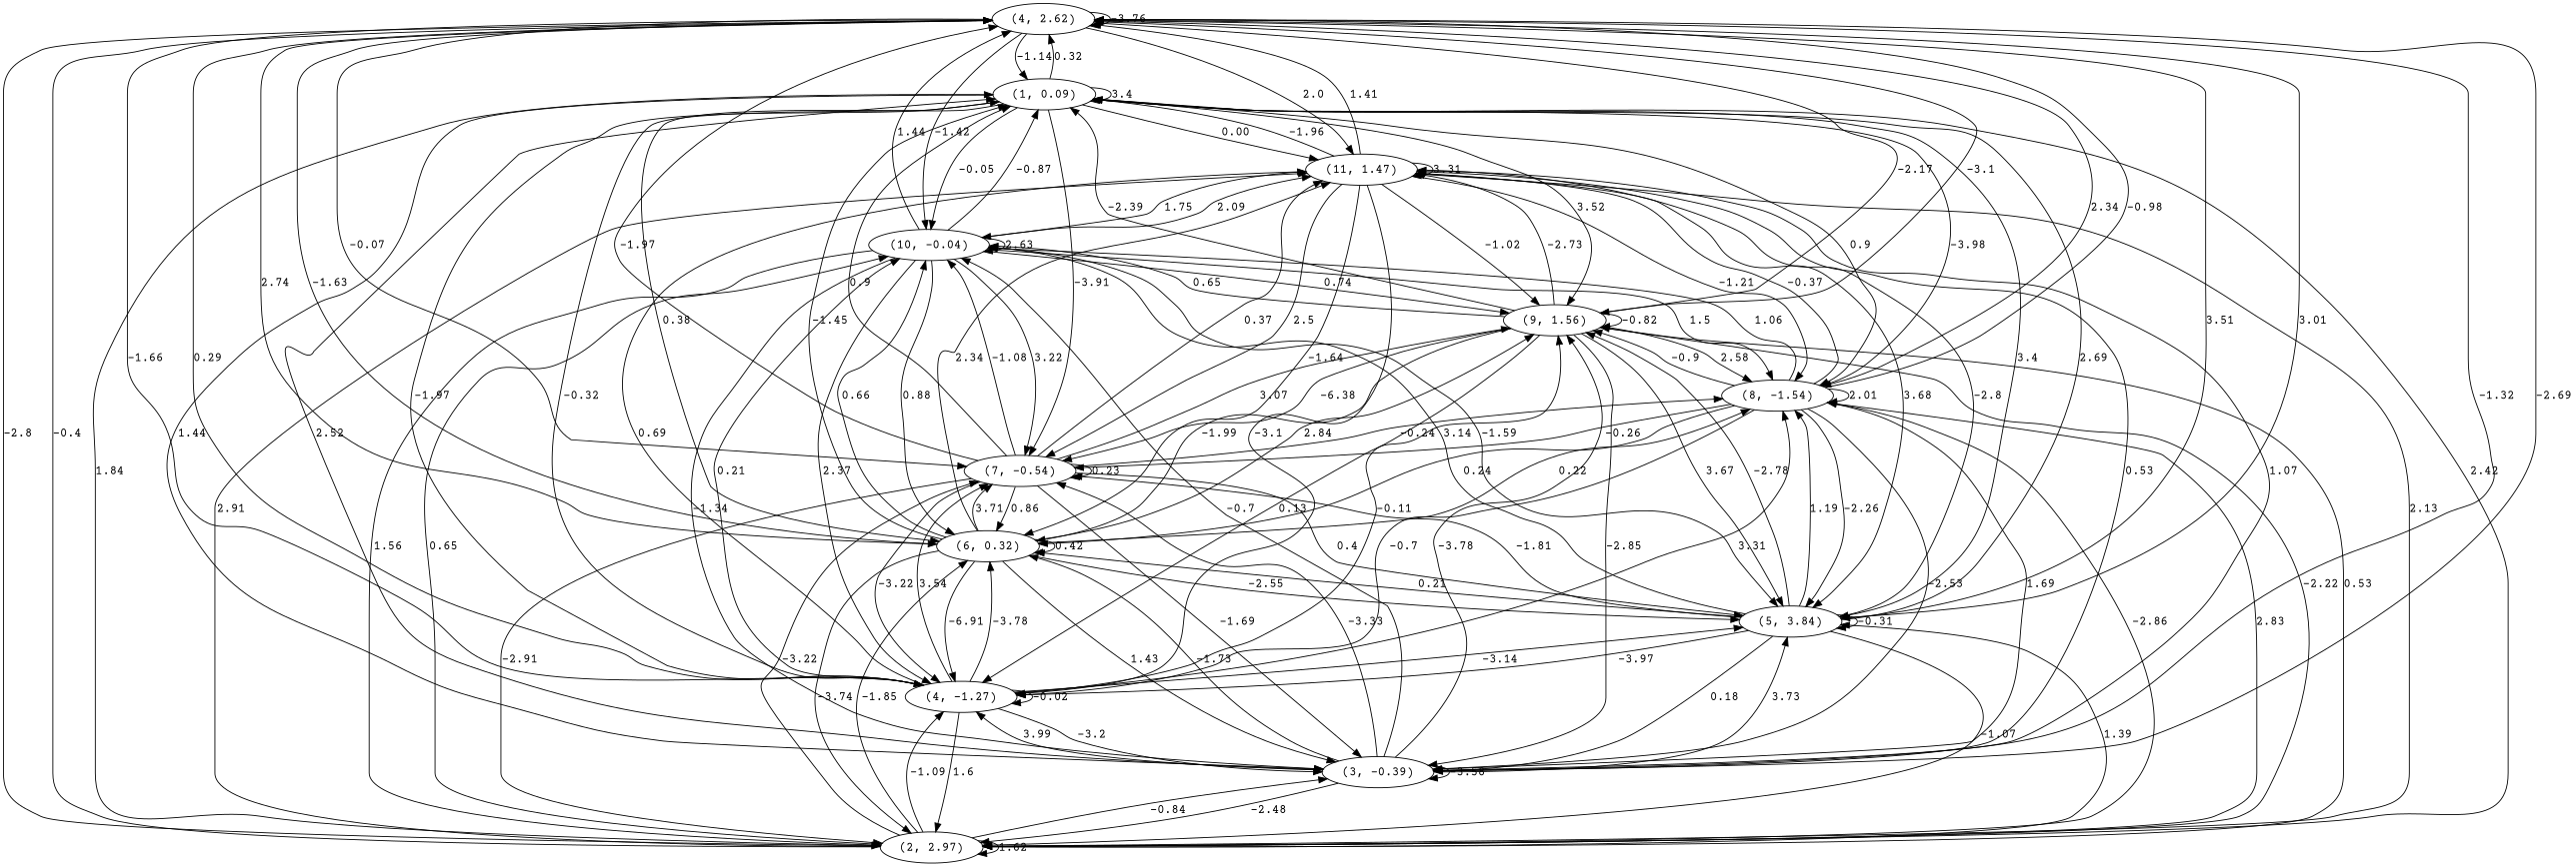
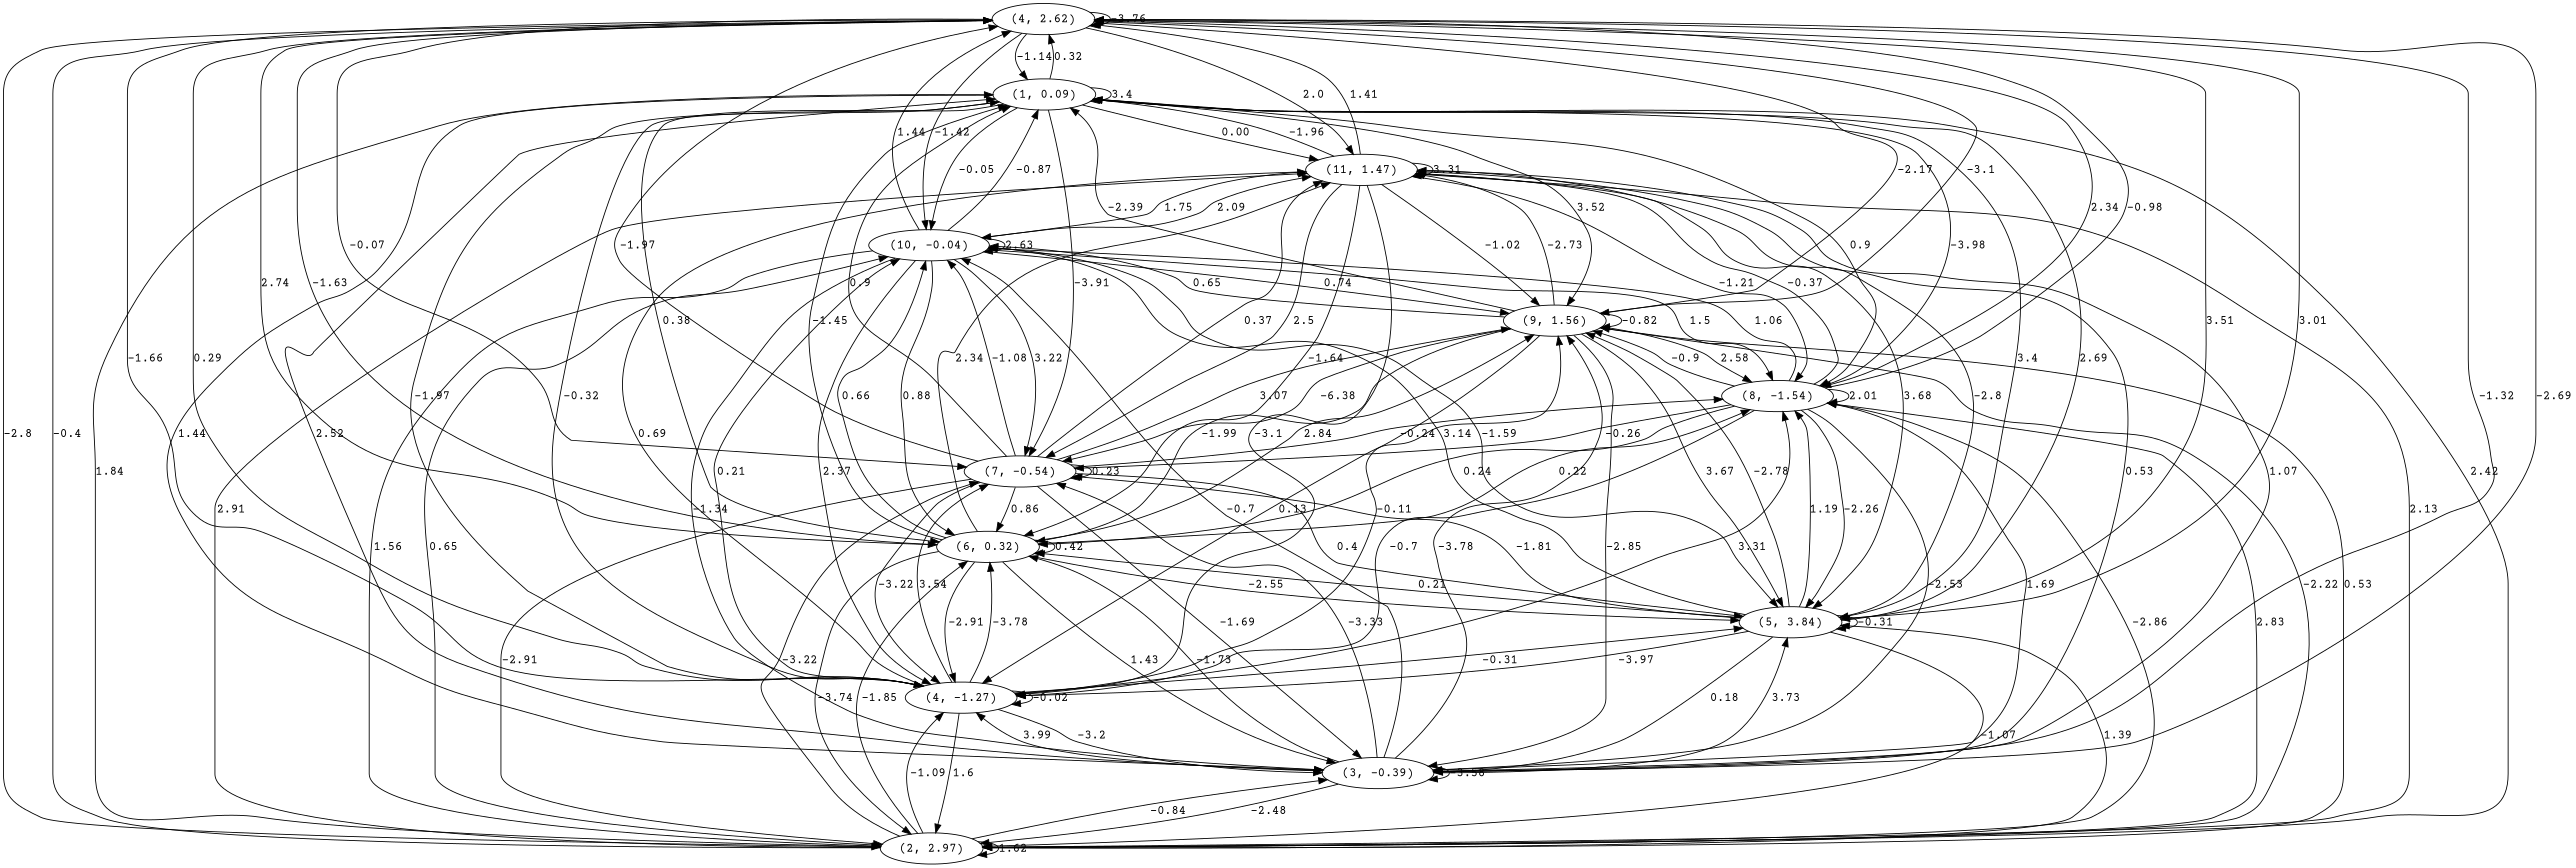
  digraph {
    fontname="Courier Prime"
    node [fontname="Courier Prime"]
    edge [fontname="Courier Prime"]
    n1 [label="(4, 2.62)"]
    n2 [label="(1, 0.09)"]
    n3 [label="(2, 2.97)"]
    n4 [label="(3, -0.39)"]
    n5 [label="(4, -1.27)"]
    n6 [label="(5, 3.84)"]
    n7 [label="(6, 0.32)"]
    n8 [label="(7, -0.54)"]
    n9 [label="(8, -1.54)"]
    n10 [label="(9, 1.56)"]
    n11 [label="(10, -0.04)"]
    n12 [label="(11, 1.47)"]
    n1 -> n1 [label=-3.76]
    n1 -> n2 [label=-1.14]
    n1 -> n3 [label=-2.8]
    n1 -> n4 [label=-1.32]
    n1 -> n5 [label=-1.66]
    n1 -> n6 [label=3.51]
    n1 -> n7 [label=2.74]
    n1 -> n8 [label=-0.07]
    n1 -> n9 [label=2.34]
    n1 -> n10 [label=-2.17]
    n1 -> n11 [label=-1.42]
    n1 -> n12 [label=2.0]
    n2 -> n1 [label=0.32]
    n2 -> n2 [label=3.4]
    n2 -> n3 [label=2.42]
    n2 -> n4 [label=1.44]
    n2 -> n5 [label=-1.97]
    n2 -> n6 [label=3.4]
    n2 -> n7 [label=0.38]
    n2 -> n8 [label=-3.91]
    n2 -> n9 [label=0.9]
    n2 -> n10 [label=3.52]
    n2 -> n11 [label=-0.05]
    n2 -> n12 [label=0.00]
    n3 -> n1 [label=-0.4]
    n3 -> n2 [label=1.84]
    n3 -> n3 [label=1.62]
    n3 -> n4 [label=-0.84]
    n3 -> n5 [label=-1.09]
    n3 -> n6 [label=1.39]
    n3 -> n7 [label=-1.85]
    n3 -> n8 [label=-3.22]
    n3 -> n9 [label=2.83]
    n3 -> n10 [label=0.53]
    n3 -> n11 [label=0.65]
    n3 -> n12 [label=2.91]
    n4 -> n1 [label=-2.69]
    n4 -> n2 [label=2.52]
    n4 -> n3 [label=-2.48]
    n4 -> n4 [label=-3.58]
    n4 -> n5 [label=3.99]
    n4 -> n6 [label=3.73]
    n4 -> n7 [label=-1.73]
    n4 -> n8 [label=-3.33]
    n4 -> n9 [label=1.69]
    n4 -> n10 [label=-3.78]
    n4 -> n11 [label=-0.7]
    n4 -> n12 [label=0.53]
    n5 -> n1 [label=0.29]
    n5 -> n2 [label=-0.32]
    n5 -> n3 [label=1.6]
    n5 -> n4 [label=-3.2]
    n5 -> n5 [label=-0.02]
-   n5 -> n6 [label=-3.14]
+   n5 -> n6 [label=-0.31]
    n5 -> n7 [label=-3.78]
    n5 -> n8 [label=3.54]
    n5 -> n9 [label=3.31]
    n5 -> n10 [label=-0.11]
    n5 -> n11 [label=0.21]
    n5 -> n12 [label=0.69]
    n6 -> n1 [label=3.01]
    n6 -> n2 [label=2.69]
    n6 -> n3 [label=-1.07]
    n6 -> n4 [label=0.18]
    n6 -> n5 [label=-3.97]
    n6 -> n6 [label=-0.31]
    n6 -> n7 [label=0.21]
    n6 -> n8 [label=-1.81]
    n6 -> n9 [label=1.19]
    n6 -> n10 [label=-2.78]
    n6 -> n11 [label=3.14]
    n6 -> n12 [label=-2.8]
    n7 -> n1 [label=-1.63]
    n7 -> n2 [label=-1.45]
    n7 -> n3 [label=-3.74]
    n7 -> n4 [label=1.43]
-   n7 -> n5 [label=-6.91]
+   n7 -> n5 [label=-2.91]
    n7 -> n6 [label=-2.55]
    n7 -> n7 [label=0.42]
-   n7 -> n8 [label=3.71]
    n7 -> n9 [label=0.22]
    n7 -> n10 [label=2.84]
    n7 -> n11 [label=0.66]
    n7 -> n12 [label=2.34]
    n8 -> n1 [label=-1.97]
    n8 -> n2 [label=0.9]
    n8 -> n3 [label=-2.91]
    n8 -> n4 [label=-1.69]
    n8 -> n5 [label=-3.22]
    n8 -> n6 [label=0.4]
    n8 -> n7 [label=0.86]
    n8 -> n8 [label=0.23]
    n8 -> n9 [label=-0.24]
    n8 -> n10 [label=3.07]
    n8 -> n11 [label=-1.08]
    n8 -> n12 [label=0.37]
    n9 -> n1 [label=-0.98]
    n9 -> n2 [label=-3.98]
    n9 -> n3 [label=-2.86]
    n9 -> n4 [label=-2.53]
    n9 -> n5 [label=-0.7]
    n9 -> n6 [label=-2.26]
    n9 -> n7 [label=0.24]
    n9 -> n8 [label=-0.26]
    n9 -> n9 [label=2.01]
    n9 -> n10 [label=-0.9]
    n9 -> n11 [label=1.06]
    n9 -> n12 [label=-0.37]
    n10 -> n1 [label=-3.1]
    n10 -> n2 [label=-2.39]
    n10 -> n3 [label=-2.22]
    n10 -> n4 [label=-2.85]
    n10 -> n5 [label=0.13]
    n10 -> n6 [label=3.67]
    n10 -> n7 [label=-1.99]
    n10 -> n8 [label=-6.38]
    n10 -> n9 [label=2.58]
    n10 -> n10 [label=-0.82]
    n10 -> n11 [label=0.65]
    n10 -> n12 [label=-2.73]
    n11 -> n1 [label=1.44]
    n11 -> n2 [label=-0.87]
    n11 -> n3 [label=1.56]
    n11 -> n4 [label=-1.34]
    n11 -> n5 [label=2.37]
    n11 -> n6 [label=-1.59]
    n11 -> n7 [label=0.88]
    n11 -> n8 [label=3.22]
    n11 -> n9 [label=1.5]
    n11 -> n10 [label=0.74]
    n11 -> n11 [label=2.63]
    n11 -> n12 [label=2.09]
    n12 -> n1 [label=1.41]
    n12 -> n2 [label=-1.96]
    n12 -> n3 [label=2.13]
    n12 -> n4 [label=1.07]
    n12 -> n5 [label=-3.1]
    n12 -> n6 [label=3.68]
    n12 -> n7 [label=-1.64]
    n12 -> n8 [label=2.5]
    n12 -> n9 [label=-1.21]
    n12 -> n10 [label=-1.02]
    n12 -> n11 [label=1.75]
    n12 -> n12 [label=3.31]
  }
